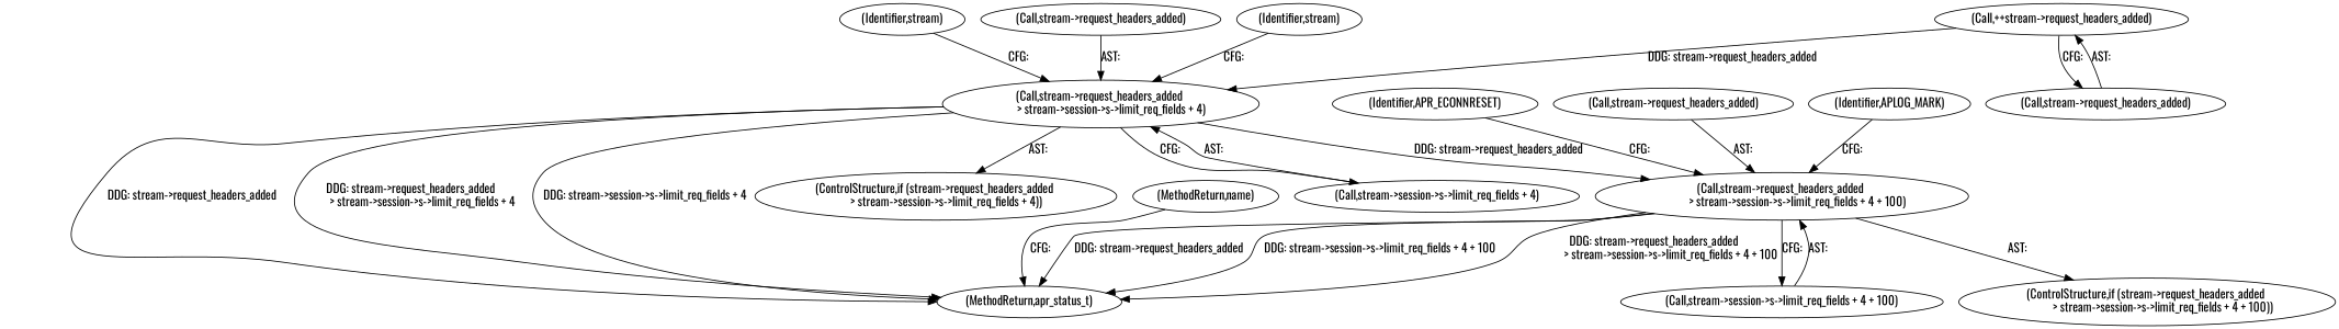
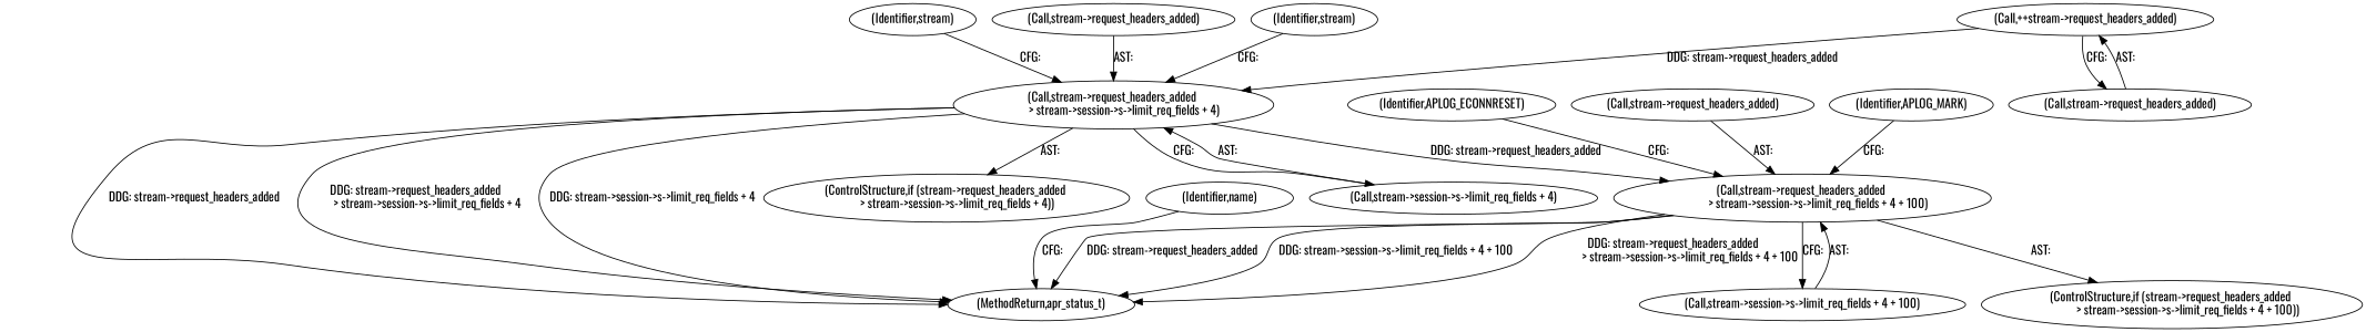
  digraph {
    fontname=Oswald
    node [fontname=Oswald]
    edge [fontname=Oswald]
    n1 [label="(Call,stream->request_headers_added \n        > stream->session->s->limit_req_fields + 4)"]
    n2 [label="(Call,stream->request_headers_added \n            > stream->session->s->limit_req_fields + 4 + 100)"]
    n3 [label="(ControlStructure,if (stream->request_headers_added \n        > stream->session->s->limit_req_fields + 4))"]
    n4 [label="(MethodReturn,apr_status_t)"]
    n5 [label="(Call,stream->session->s->limit_req_fields + 4)"]
    n6 [label="(ControlStructure,if (stream->request_headers_added \n            > stream->session->s->limit_req_fields + 4 + 100))"]
    n7 [label="(Call,stream->session->s->limit_req_fields + 4 + 100)"]
    n8 [label="(Call,++stream->request_headers_added)"]
    n9 [label="(Call,stream->request_headers_added)"]
    n10 [label="(Identifier,stream)"]
-   n11 [label="(Identifier,APR_ECONNRESET)"]
+   n11 [label="(Identifier,APLOG_ECONNRESET)"]
    n12 [label="(Call,stream->request_headers_added)"]
    n13 [label="(Call,stream->request_headers_added)"]
    n14 [label="(Identifier,APLOG_MARK)"]
-   n15 [label="(MethodReturn,name)"]
+   n15 [label="(Identifier,name)"]
    n16 [label="(Identifier,stream)"]
    n1 -> n2 [label="DDG: stream->request_headers_added"]
    n1 -> n3 [label="AST: "]
    n1 -> n4 [label="DDG: stream->request_headers_added"]
    n1 -> n4 [label="DDG: stream->request_headers_added \n        > stream->session->s->limit_req_fields + 4"]
    n1 -> n4 [label="DDG: stream->session->s->limit_req_fields + 4"]
    n1 -> n5 [label="CFG: "]
    n2 -> n4 [label="DDG: stream->request_headers_added"]
    n2 -> n4 [label="DDG: stream->session->s->limit_req_fields + 4 + 100"]
    n2 -> n4 [label="DDG: stream->request_headers_added \n            > stream->session->s->limit_req_fields + 4 + 100"]
    n2 -> n6 [label="AST: "]
    n2 -> n7 [label="CFG: "]
    n5 -> n1 [label="AST: "]
    n7 -> n2 [label="AST: "]
    n8 -> n1 [label="DDG: stream->request_headers_added"]
    n8 -> n9 [label="CFG: "]
    n9 -> n8 [label="AST: "]
    n10 -> n1 [label="CFG: "]
    n11 -> n2 [label="CFG: "]
    n12 -> n1 [label="AST: "]
    n13 -> n2 [label="AST: "]
    n14 -> n2 [label="CFG: "]
    n15 -> n4 [label="CFG: "]
    n16 -> n1 [label="CFG: "]
  }
